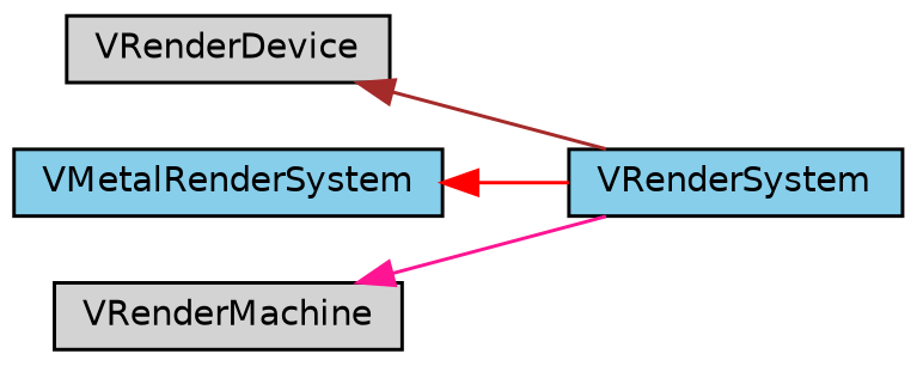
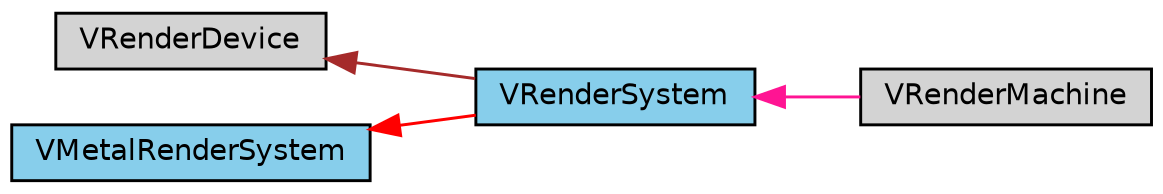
  digraph {
    rankdir=LR
    node [color=black fillcolor=lightgrey fontname=Helvetica fontsize=10 shape=record style=filled]
    edge [dir=back fontname=Helvetica fontsize=10 labelfontname=Helvetica labelfontsize=10 style=solid]
    n1 [height=0.2 label=VRenderDevice width=0.4]
    n2 [fillcolor=skyblue height=0.2 label=VRenderSystem width=0.4]
    n3 [fillcolor=skyblue height=0.2 label=VMetalRenderSystem width=0.4]
    n4 [height=0.2 label=VRenderMachine width=0.4]
    n1 -> n2 [color=brown]
    n3 -> n2 [color=red]
-   n4 -> n2 [color=deeppink]
+   n2 -> n4 [color=deeppink]
  }
